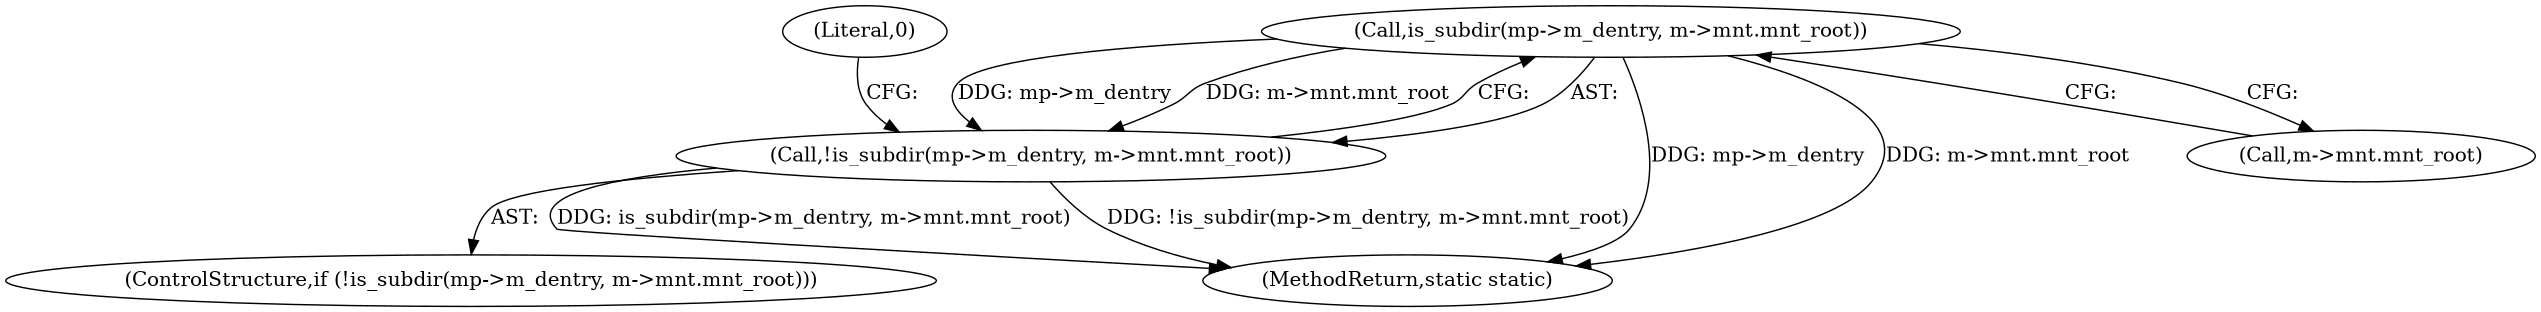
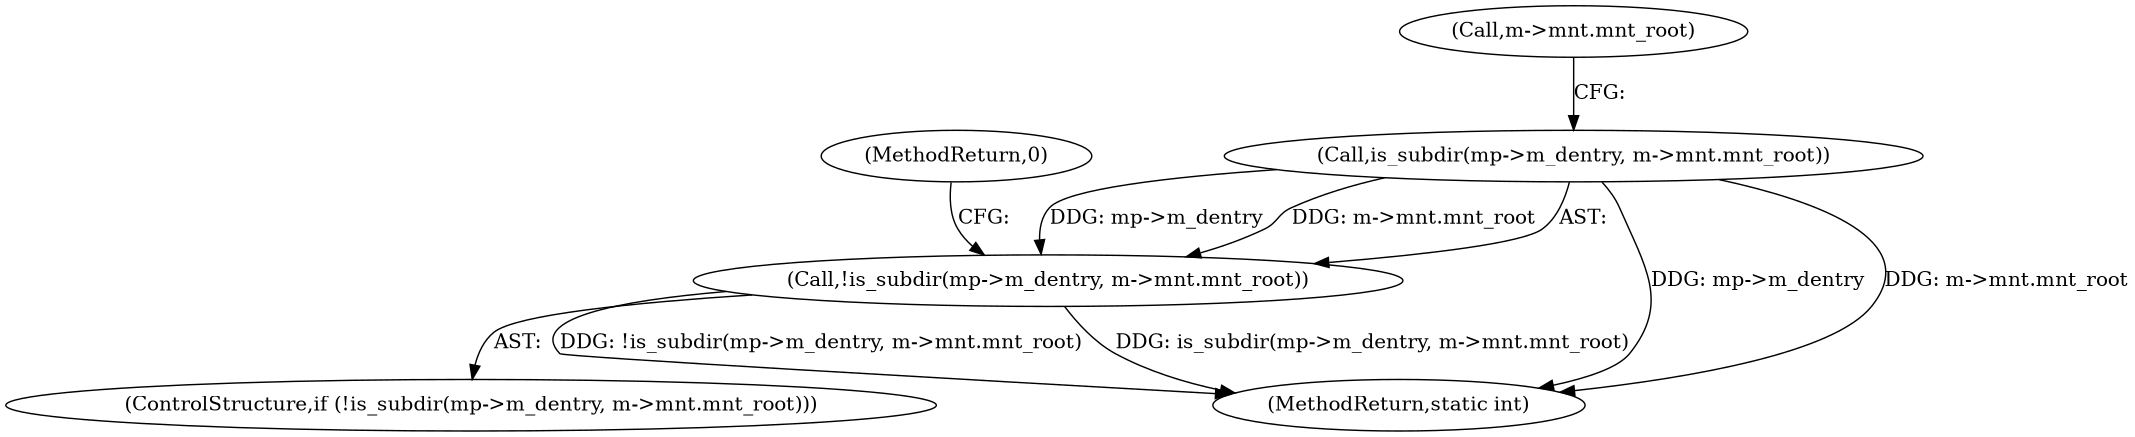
  digraph {
    n1 [label="(Call,is_subdir(mp->m_dentry, m->mnt.mnt_root))"]
    n2 [label="(Call,!is_subdir(mp->m_dentry, m->mnt.mnt_root))"]
-   n3 [label="(MethodReturn,static static)"]
+   n3 [label="(MethodReturn,static int)"]
    n4 [label="(Call,m->mnt.mnt_root)"]
    n5 [label="(ControlStructure,if (!is_subdir(mp->m_dentry, m->mnt.mnt_root)))"]
-   n6 [label="(Literal,0)"]
+   n6 [label="(MethodReturn,0)"]
    n1 -> n2 [label="AST: "]
    n1 -> n2 [label="DDG: mp->m_dentry"]
    n1 -> n2 [label="DDG: m->mnt.mnt_root"]
    n1 -> n3 [label="DDG: mp->m_dentry"]
    n1 -> n3 [label="DDG: m->mnt.mnt_root"]
-   n1 -> n4 [label="CFG: "]
-   n2 -> n1 [label="CFG: "]
    n2 -> n3 [label="DDG: !is_subdir(mp->m_dentry, m->mnt.mnt_root)"]
    n2 -> n3 [label="DDG: is_subdir(mp->m_dentry, m->mnt.mnt_root)"]
    n2 -> n5 [label="AST: "]
    n4 -> n1 [label="CFG: "]
    n6 -> n2 [label="CFG: "]
  }
